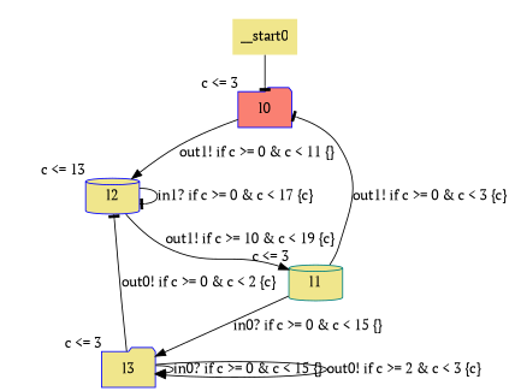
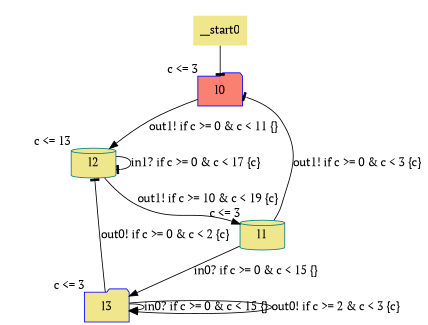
  digraph {
    fontname="PT Serif"
    node [color=blue fillcolor=khaki fontname="PT Serif" shape=folder style=filled margin=0 xlabel="c <= 3"]
    edge [arrowhead=normal fontname="PT Serif"]
    __start0 [color=teal shape=none margin="" xlabel=""]
    n2 [fillcolor=salmon label=l0]
-   n3 [label=l2 shape=cylinder xlabel="c <= 13"]
+   n3 [color=teal label=l2 shape=cylinder xlabel="c <= 13"]
    n4 [color=teal label=l1 shape=cylinder]
    n5 [label=l3]
    __start0 -> n2 [arrowhead=tee]
    n2 -> n3 [label="out1! if c >= 0 & c < 11 {} "]
    n3 -> n3 [arrowhead=tee label="in1? if c >= 0 & c < 17 {c} "]
    n3 -> n4 [label="out1! if c >= 10 & c < 19 {c} "]
    n4 -> n2 [arrowhead=tee label="out1! if c >= 0 & c < 3 {c} "]
    n4 -> n5 [label="in0? if c >= 0 & c < 15 {} "]
    n5 -> n3 [arrowhead=tee label="out0! if c >= 0 & c < 2 {c} "]
    n5 -> n5 [label="in0? if c >= 0 & c < 15 {} "]
    n5 -> n5 [label="out0! if c >= 2 & c < 3 {c} "]
  }
